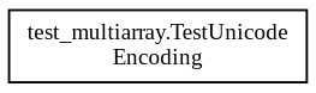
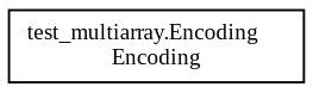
  digraph {
    rankdir=LR
    fontname="Liberation Serif"
-   n1 [color=black fillcolor=white fontname="Liberation Serif" fontsize=10 height=0.2 label="test_multiarray.TestUnicode\lEncoding" shape=record style=filled width=0.4]
+   n1 [color=black fillcolor=white fontname="Liberation Serif" fontsize=10 height=0.2 label="test_multiarray.Encoding\lEncoding" shape=record style=filled width=0.4]
  }
